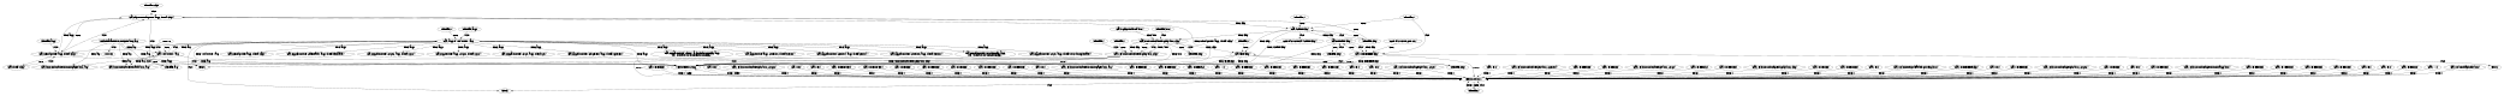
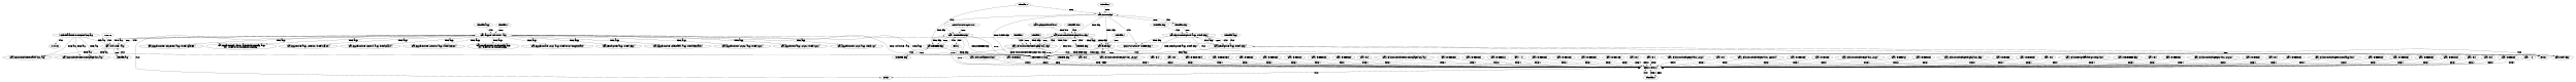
  digraph {
    n1 [label="(Call,chip = memdup_user(argp, sizeof(*chip)))"]
    n2 [label="(Call,memdup_user(argp, sizeof(*chip)))"]
    n3 [label="(Call,IS_ERR(chip))"]
    n4 [label="(Block,)"]
    n5 [label="(MethodReturn,long)"]
    n6 [label="(Call,sizeof(*chip))"]
    n7 [label="(Call,PTR_ERR(chip))"]
    n8 [label="(Call,kvm_vm_ioctl_set_irqchip(kvm, chip))"]
    n9 [label="(Call,kfree(chip))"]
    n10 [label="(Identifier,chip)"]
    n11 [label="(ControlStructure,if (IS_ERR(chip)))"]
    n12 [label="(Return,return r;)"]
    n13 [label="(Call,*argp = (void __user *)arg)"]
    n14 [label="(Call,(void __user *)arg)"]
    n15 [label="(Call,copy_from_user(&control, argp, sizeof(control)))"]
    n16 [label="(Call,copy_from_user(&user_ns, argp, sizeof(user_ns)))"]
    n17 [label="(Call,copy_from_user(&u.pit_config, argp,\n\t\t\t\t   sizeof(struct kvm_pit_config)))"]
    n18 [label="(Block,)"]
    n19 [label="(Call,copy_from_user(&u.ps, argp, sizeof(struct kvm_pit_state)))"]
    n20 [label="(Call,memdup_user(argp, sizeof(*chip)))"]
    n21 [label="(Call,copy_from_user(&ident_addr, argp, sizeof ident_addr))"]
    n22 [label="(Call,copy_from_user(&u.ps2, argp, sizeof(u.ps2)))"]
    n23 [label="(Call,copy_to_user(argp, &u.ps2, sizeof(u.ps2)))"]
    n24 [label="(Call,copy_from_user(&u.ps, argp, sizeof u.ps))"]
    n25 [label="(Call,copy_from_user(&irq_event, argp, sizeof irq_event))"]
    n26 [label="(Call,copy_from_user(&kvm->arch.xen_hvm_config, argp,\n\t\t\t\t   sizeof(struct kvm_xen_hvm_config)))"]
    n27 [label="(Call,copy_to_user(argp, &user_ns, sizeof(user_ns)))"]
    n28 [label="(Call,kvm_vm_ioctl_set_tss_addr(kvm, arg))"]
    n29 [label="(Identifier,arg)"]
    n30 [label="(Call,kvm_vm_ioctl_set_nr_mmu_pages(kvm, arg))"]
    n31 [label="(MethodParameterIn,unsigned long arg)"]
    1000103
    n33 [label="(Call,r = PTR_ERR(chip))"]
    n34 [label="(Identifier,chip)"]
    n35 [label="(Call,r = kvm_vm_ioctl_set_irqchip(kvm, chip))"]
    n36 [label="(Identifier,chip)"]
    n37 [label="(Identifier,chip)"]
    n38 [label="(Block,)"]
    n39 [label="(Identifier,r)"]
    n40 [label="(Call,r = kvm_ioapic_init(kvm))"]
    n41 [label="(Call,r = -ENXIO)"]
    n42 [label="(Identifier,r)"]
    n43 [label="(Call,r = 0)"]
    n44 [label="(Call,r = kvm_vm_ioctl_set_pit2(kvm, &u.ps2))"]
    n45 [label="(Call,r = 0)"]
    n46 [label="(Call,r = 0)"]
    n47 [label="(Call,r = -ENOMEM)"]
    n48 [label="(Call,r = -ENOMEM)"]
    n49 [label="(Call,r = -ENXIO)"]
    n50 [label="(Call,r = -EFAULT)"]
    n51 [label="(Call,r = -ENXIO)"]
    n52 [label="(Identifier,argp)"]
    n53 [label="(ControlStructure,goto out;)"]
    n54 [label="(Call,r = -EFAULT)"]
    n55 [label="(Call,r = -EFAULT)"]
    n56 [label="(Call,r = 0)"]
    n57 [label="(Call,r = kvm_vm_ioctl_set_nr_mmu_pages(kvm, arg))"]
    n58 [label="(Identifier,r)"]
    n59 [label="(Call,r = -EFAULT)"]
    n60 [label="(Call,r = -EFAULT)"]
    n61 [label="(Call,r = -EEXIST)"]
    n62 [label="(Identifier,r)"]
    n63 [label="(Call,r < 0)"]
    n64 [label="(Call,r = -EFAULT)"]
    n65 [label="(Call,r = -EINVAL)"]
    n66 [label="(Call,r = -EFAULT)"]
    n67 [label="(Call,r = -EINVAL)"]
    n68 [label="(Call,r = 0)"]
    n69 [label="(Call,r = 0)"]
    n70 [label="(Call,r = kvm_vm_ioctl_get_pit(kvm, &u.ps))"]
    n71 [label="(Call,r = 0)"]
    n72 [label="(Call,r = kvm_vm_ioctl_reinject(kvm, &control))"]
    n73 [label="(Call,r = -EFAULT)"]
    n74 [label="(Call,r = -ENXIO)"]
    n75 [label="(Call,r = kvm_vm_ioctl_set_pit(kvm, &u.ps))"]
    n76 [label="(Call,r = -EEXIST)"]
    n77 [label="(Call,r = -EFAULT)"]
    n78 [label="(Call,r = kvm_vm_ioctl_get_irqchip(kvm, chip))"]
    n79 [label="(Call,r = -ENXIO)"]
    n80 [label="(Call,r = -ENOTTY)"]
    n81 [label="(Call,r = 0)"]
    n82 [label="(Identifier,kvm)"]
    n83 [label="(Identifier,r)"]
    n84 [label="(Identifier,chip)"]
    n85 [label="(Call,r = kvm_setup_default_irq_routing(kvm))"]
    n86 [label="(Call,r = PTR_ERR(chip))"]
    n87 [label="(Call,irqchip_in_kernel(kvm))"]
    n88 [label="(Call,r = 0)"]
    n89 [label="(Call,r = -EFAULT)"]
    n90 [label="(Call,r = kvm_vm_ioctl_get_pit2(kvm, &u.ps2))"]
    n91 [label="(Call,r = -ENXIO)"]
    n92 [label="(Call,r = 0)"]
    n93 [label="(Identifier,argp)"]
    n94 [label="(Call,r = -EFAULT)"]
    n95 [label="(Call,r = kvm_vm_ioctl_get_nr_mmu_argp(kvm))"]
    n96 [label="(Call,r = -EFAULT)"]
    n97 [label="(Identifier,r)"]
    n98 [label="(Call,r =  -EFAULT)"]
    n99 [label="(Identifier,r)"]
    n100 [label="(Call,r = -EFAULT)"]
    n101 [label="(Call,r = -EINVAL)"]
    n102 [label="(Call,r = 0)"]
    n103 [label="(Call,r = 0)"]
    n104 [label="(Call,r = -ENXIO)"]
    n105 [label="(Call,r < 0)"]
    1000118
    n1 -> n2 [label="CFG: "]
-   n1 -> n3 [label="DDG: chip"]
+   n1 -> n11 [label="DDG: chip"]
    n1 -> n4 [label="AST: "]
    n1 -> n5 [label="DDG: memdup_user(argp, sizeof(*chip))"]
    n2 -> n1 [label="AST: "]
    n2 -> n1 [label="DDG: argp"]
    n2 -> n5 [label="DDG: argp"]
    n2 -> n6 [label="CFG: "]
    n3 -> n5 [label="DDG: IS_ERR(chip)"]
    n3 -> n7 [label="DDG: chip"]
    n3 -> n8 [label="DDG: chip"]
    n3 -> n9 [label="DDG: chip"]
    n3 -> n10 [label="CFG: "]
    n3 -> n11 [label="AST: "]
    n5 -> n12 [label="CFG: "]
    n6 -> n2 [label="AST: "]
    n7 -> n5 [label="DDG: chip"]
    n7 -> n33 [label="AST: "]
    n7 -> n33 [label="DDG: chip"]
    n7 -> n34 [label="CFG: "]
    n8 -> n5 [label="DDG: kvm"]
    n8 -> n9 [label="DDG: chip"]
    n8 -> n35 [label="AST: "]
    n8 -> n35 [label="DDG: kvm"]
    n8 -> n35 [label="DDG: chip"]
    n8 -> n36 [label="CFG: "]
    n9 -> n4 [label="AST: "]
    n9 -> n5 [label="DDG: kfree(chip)"]
    n9 -> n5 [label="DDG: chip"]
    n9 -> n37 [label="CFG: "]
    n10 -> n1 [label="CFG: "]
    n10 -> n3 [label="AST: "]
    n12 -> n5 [label="DDG: <RET>"]
    n12 -> n18 [label="AST: "]
    n12 -> n39 [label="CFG: "]
    n13 -> n2 [label="DDG: argp"]
    n13 -> n5 [label="DDG: (void __user *)arg"]
    n13 -> n5 [label="DDG: argp"]
    n13 -> n14 [label="CFG: "]
    n13 -> n15 [label="DDG: argp"]
    n13 -> n16 [label="DDG: argp"]
    n13 -> n17 [label="DDG: argp"]
    n13 -> n18 [label="AST: "]
    n13 -> n19 [label="DDG: argp"]
    n13 -> n20 [label="DDG: argp"]
    n13 -> n21 [label="DDG: argp"]
    n13 -> n22 [label="DDG: argp"]
    n13 -> n23 [label="DDG: argp"]
    n13 -> n24 [label="DDG: argp"]
    n13 -> n25 [label="DDG: argp"]
    n13 -> n26 [label="DDG: argp"]
    n13 -> n27 [label="DDG: argp"]
-   n14 -> n5 [label="DDG: arg"]
    n14 -> n13 [label="AST: "]
    n14 -> n13 [label="DDG: arg"]
    n14 -> n28 [label="DDG: arg"]
    n14 -> n29 [label="CFG: "]
    n14 -> n30 [label="DDG: arg"]
    n29 -> n14 [label="AST: "]
    n31 -> n5 [label="DDG: arg"]
-   n31 -> n14 [label="DDG: arg"]
+   n31 -> n14 [label="PTR: arg"]
    n31 -> n28 [label="DDG: arg"]
    n31 -> n30 [label="DDG: arg"]
    n31 -> 1000103 [label="AST: "]
    n33 -> n5 [label="DDG: PTR_ERR(chip)"]
    n33 -> n5 [label="DDG: r"]
    n33 -> n7 [label="CFG: "]
    n33 -> n12 [label="DDG: r"]
    n33 -> n38 [label="AST: "]
    n34 -> n7 [label="AST: "]
    n35 -> n4 [label="AST: "]
    n35 -> n5 [label="DDG: kvm_vm_ioctl_set_irqchip(kvm, chip)"]
    n35 -> n5 [label="DDG: r"]
    n35 -> n8 [label="CFG: "]
    n35 -> n12 [label="DDG: r"]
    n36 -> n8 [label="AST: "]
    n37 -> n9 [label="AST: "]
    n39 -> n12 [label="AST: "]
    n39 -> n12 [label="DDG: r"]
    n40 -> n12 [label="DDG: r"]
    n41 -> n12 [label="DDG: r"]
    n42 -> n3 [label="CFG: "]
    n42 -> n33 [label="AST: "]
    n43 -> n12 [label="DDG: r"]
    n44 -> n12 [label="DDG: r"]
    n45 -> n12 [label="DDG: r"]
    n46 -> n12 [label="DDG: r"]
    n47 -> n12 [label="DDG: r"]
    n48 -> n12 [label="DDG: r"]
    n49 -> n12 [label="DDG: r"]
    n50 -> n12 [label="DDG: r"]
    n51 -> n12 [label="DDG: r"]
    n52 -> n13 [label="AST: "]
    n53 -> n33 [label="CFG: "]
    n54 -> n12 [label="DDG: r"]
    n55 -> n12 [label="DDG: r"]
    n56 -> n12 [label="DDG: r"]
    n57 -> n12 [label="DDG: r"]
    n58 -> n35 [label="CFG: "]
    n59 -> n12 [label="DDG: r"]
    n60 -> n12 [label="DDG: r"]
    n61 -> n12 [label="DDG: r"]
    n62 -> n35 [label="AST: "]
    n63 -> n12 [label="DDG: r"]
    n64 -> n12 [label="DDG: r"]
    n65 -> n12 [label="DDG: r"]
    n66 -> n12 [label="DDG: r"]
    n67 -> n12 [label="DDG: r"]
    n68 -> n12 [label="DDG: r"]
    n69 -> n12 [label="DDG: r"]
    n70 -> n12 [label="DDG: r"]
    n71 -> n12 [label="DDG: r"]
    n72 -> n12 [label="DDG: r"]
    n73 -> n12 [label="DDG: r"]
    n74 -> n12 [label="DDG: r"]
    n75 -> n12 [label="DDG: r"]
    n76 -> n12 [label="DDG: r"]
    n77 -> n12 [label="DDG: r"]
    n78 -> n12 [label="DDG: r"]
    n79 -> n12 [label="DDG: r"]
    n80 -> n12 [label="DDG: r"]
    n81 -> n12 [label="DDG: r"]
    n82 -> n8 [label="AST: "]
    n83 -> n13 [label="CFG: "]
    n84 -> n1 [label="AST: "]
    n85 -> n12 [label="DDG: r"]
    n86 -> n12 [label="DDG: r"]
    n87 -> n8 [label="DDG: kvm"]
    n88 -> n12 [label="DDG: r"]
    n89 -> n12 [label="DDG: r"]
    n90 -> n12 [label="DDG: r"]
    n91 -> n12 [label="DDG: r"]
    n92 -> n12 [label="DDG: r"]
    n93 -> n2 [label="AST: "]
    n94 -> n12 [label="DDG: r"]
    n95 -> n12 [label="DDG: r"]
    n96 -> n12 [label="DDG: r"]
    n97 -> n3 [label="CFG: "]
    n98 -> n12 [label="DDG: r"]
    n99 -> n9 [label="CFG: "]
    n100 -> n12 [label="DDG: r"]
    n101 -> n12 [label="DDG: r"]
    n102 -> n12 [label="DDG: r"]
    n103 -> n12 [label="DDG: r"]
    n104 -> n12 [label="DDG: r"]
    n105 -> n12 [label="DDG: r"]
    1000118 -> n14 [label="AST: "]
  }
